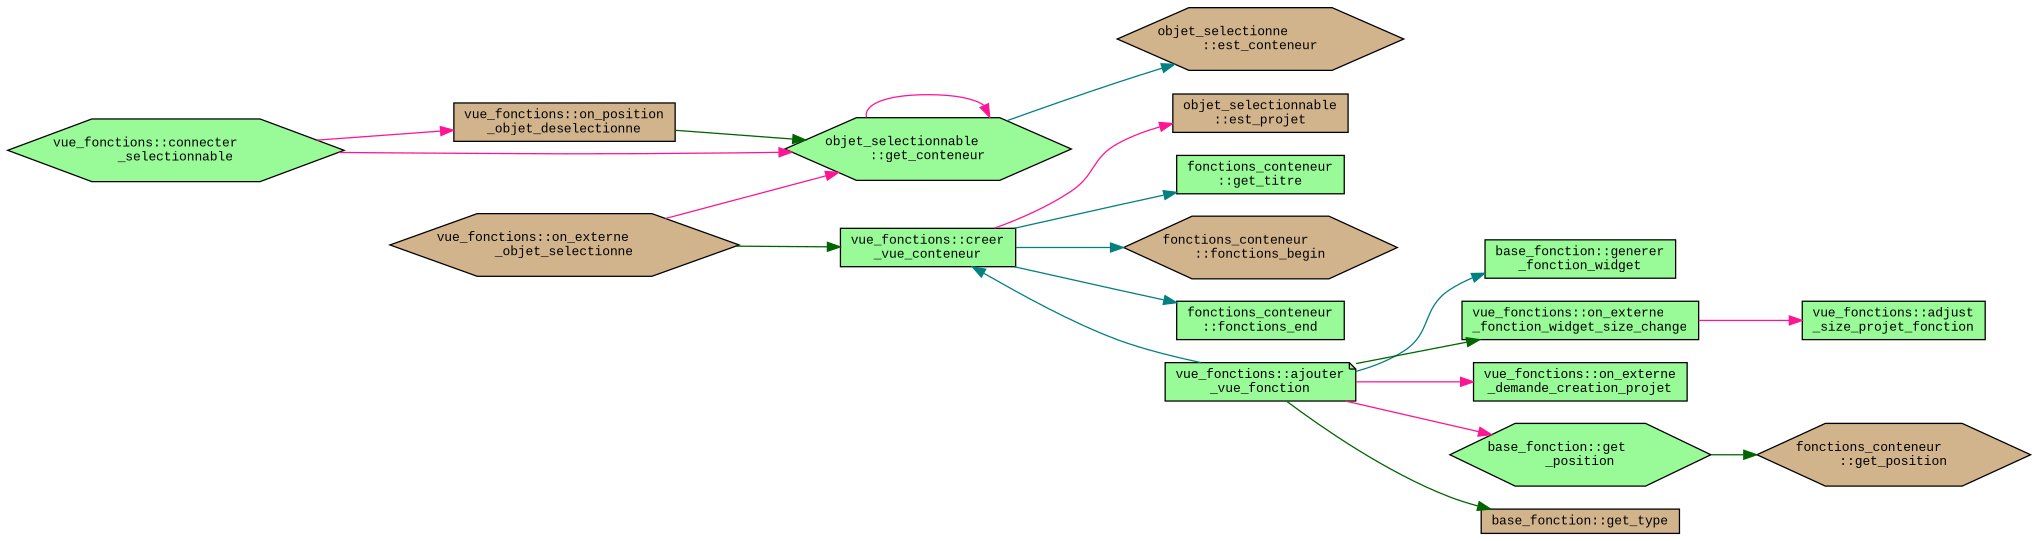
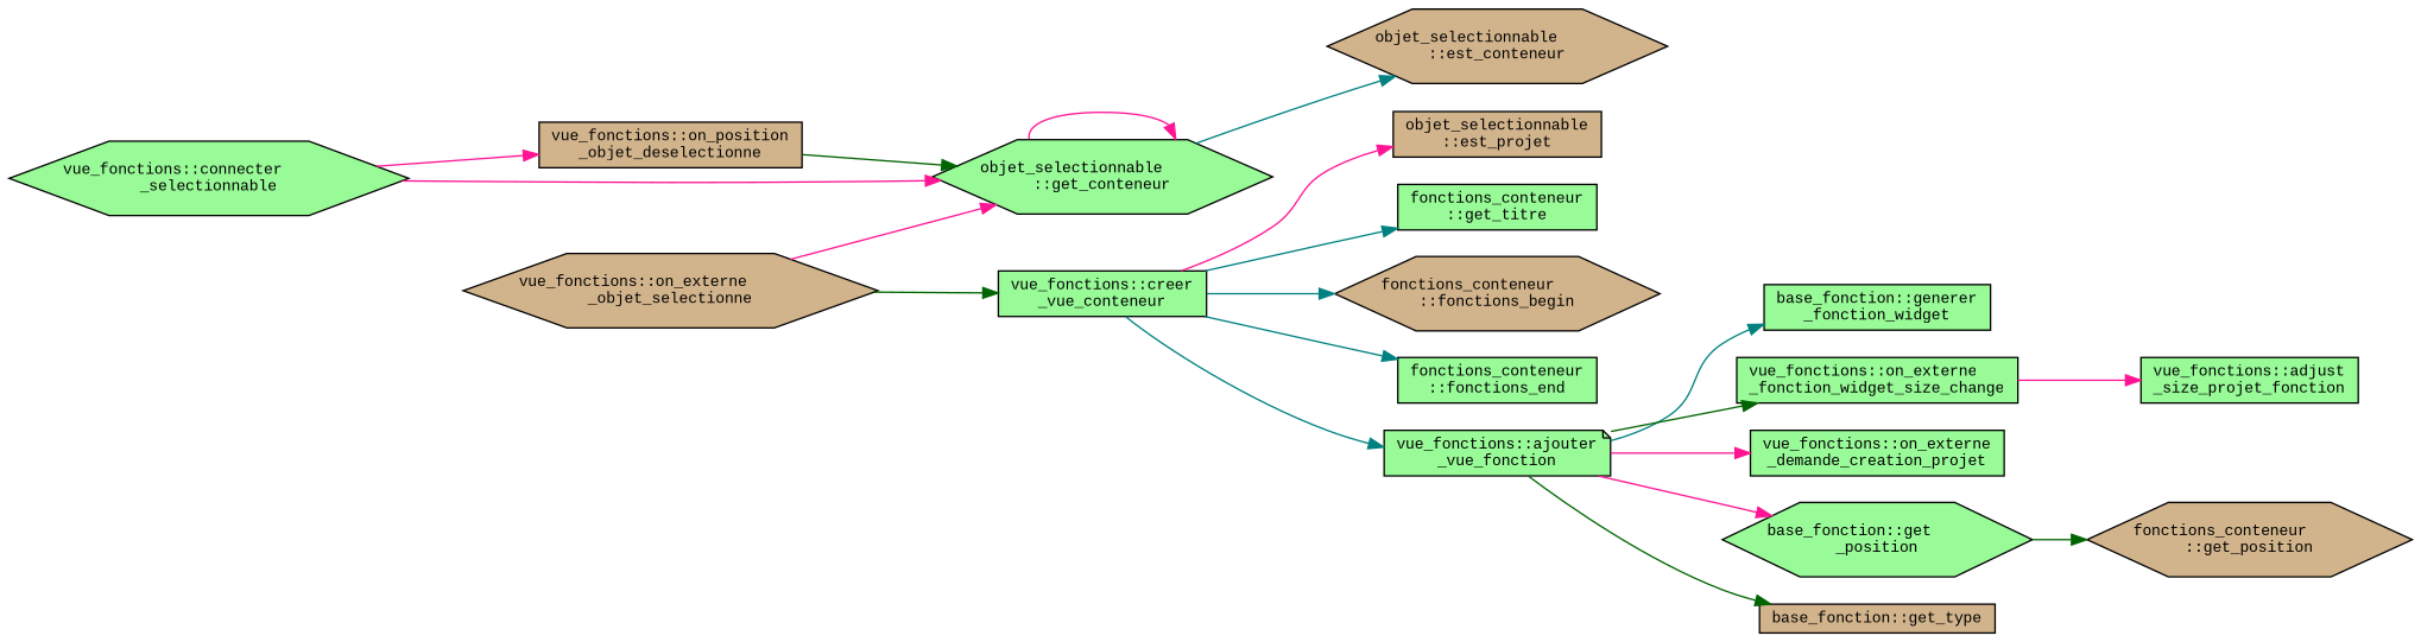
  digraph {
    fontname="Liberation Mono"
    rankdir=LR
    node [color=black fillcolor=palegreen fontname="Liberation Mono" fontsize=10 shape=box style=filled]
    edge [color=deeppink fontname="Liberation Mono" fontsize=10 labelfontname=Helvetica labelfontsize=10 style=solid]
    n1 [fontcolor=black height=0.2 label="vue_fonctions::connecter\l_selectionnable" shape=hexagon width=0.4]
    n2 [fillcolor=tan height=0.2 label="vue_fonctions::on_position\l_objet_deselectionne" width=0.4]
    n3 [height=0.2 label="objet_selectionnable\l::get_conteneur" shape=hexagon width=0.4]
    n4 [fillcolor=tan height=0.2 label="vue_fonctions::on_externe\l_objet_selectionne" shape=hexagon width=0.4]
    n5 [height=0.2 label="vue_fonctions::creer\l_vue_conteneur" width=0.4]
-   n6 [fillcolor=tan height=0.2 label="objet_selectionne\l::est_conteneur" shape=hexagon width=0.4]
+   n6 [fillcolor=tan height=0.2 label="objet_selectionnable\l::est_conteneur" shape=hexagon width=0.4]
    n7 [fillcolor=tan height=0.2 label="objet_selectionnable\l::est_projet" width=0.4]
    n8 [height=0.2 label="fonctions_conteneur\l::get_titre" width=0.4]
    n9 [fillcolor=tan height=0.2 label="fonctions_conteneur\l::fonctions_begin" shape=hexagon width=0.4]
    n10 [height=0.2 label="fonctions_conteneur\l::fonctions_end" width=0.4]
    n11 [height=0.2 label="vue_fonctions::ajouter\l_vue_fonction" shape=note width=0.4]
    n12 [height=0.2 label="base_fonction::generer\l_fonction_widget" width=0.4]
    n13 [height=0.2 label="vue_fonctions::on_externe\l_fonction_widget_size_change" width=0.4]
    n14 [height=0.2 label="vue_fonctions::on_externe\l_demande_creation_projet" width=0.4]
    n15 [height=0.2 label="base_fonction::get\l_position" shape=hexagon width=0.4]
    n16 [fillcolor=tan height=0.2 label="base_fonction::get_type" width=0.4]
    n17 [height=0.2 label="vue_fonctions::adjust\l_size_projet_fonction" width=0.4]
    n18 [fillcolor=tan height=0.2 label="fonctions_conteneur\l::get_position" shape=hexagon width=0.4]
    n1 -> n2
    n1 -> n3
    n2 -> n3 [color=darkgreen]
    n3 -> n3
    n3 -> n6 [color=teal]
    n4 -> n3
    n4 -> n5 [color=darkgreen]
    n5 -> n7
    n5 -> n8 [color=teal]
    n5 -> n9 [color=teal]
    n5 -> n10 [color=teal]
-   n11 -> n5 [color=teal]
+   n5 -> n11 [color=teal]
    n11 -> n12 [color=teal]
    n11 -> n13 [color=darkgreen]
    n11 -> n14
    n11 -> n15
    n11 -> n16 [color=darkgreen]
    n13 -> n17
    n15 -> n18 [color=darkgreen]
  }
